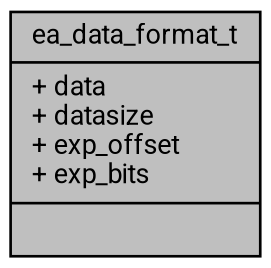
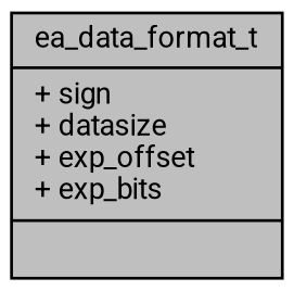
  digraph {
    fontname=Roboto
-   n1 [color=black fillcolor=grey75 fontcolor=black fontname=Roboto fontsize=10 height=0.2 label="{ea_data_format_t\n|+ data\l+ datasize\l+ exp_offset\l+ exp_bits\l|}" shape=record style=filled width=0.4]
+   n1 [color=black fillcolor=grey75 fontcolor=black fontname=Roboto fontsize=10 height=0.2 label="{ea_data_format_t\n|+ sign\l+ datasize\l+ exp_offset\l+ exp_bits\l|}" shape=record style=filled width=0.4]
  }
